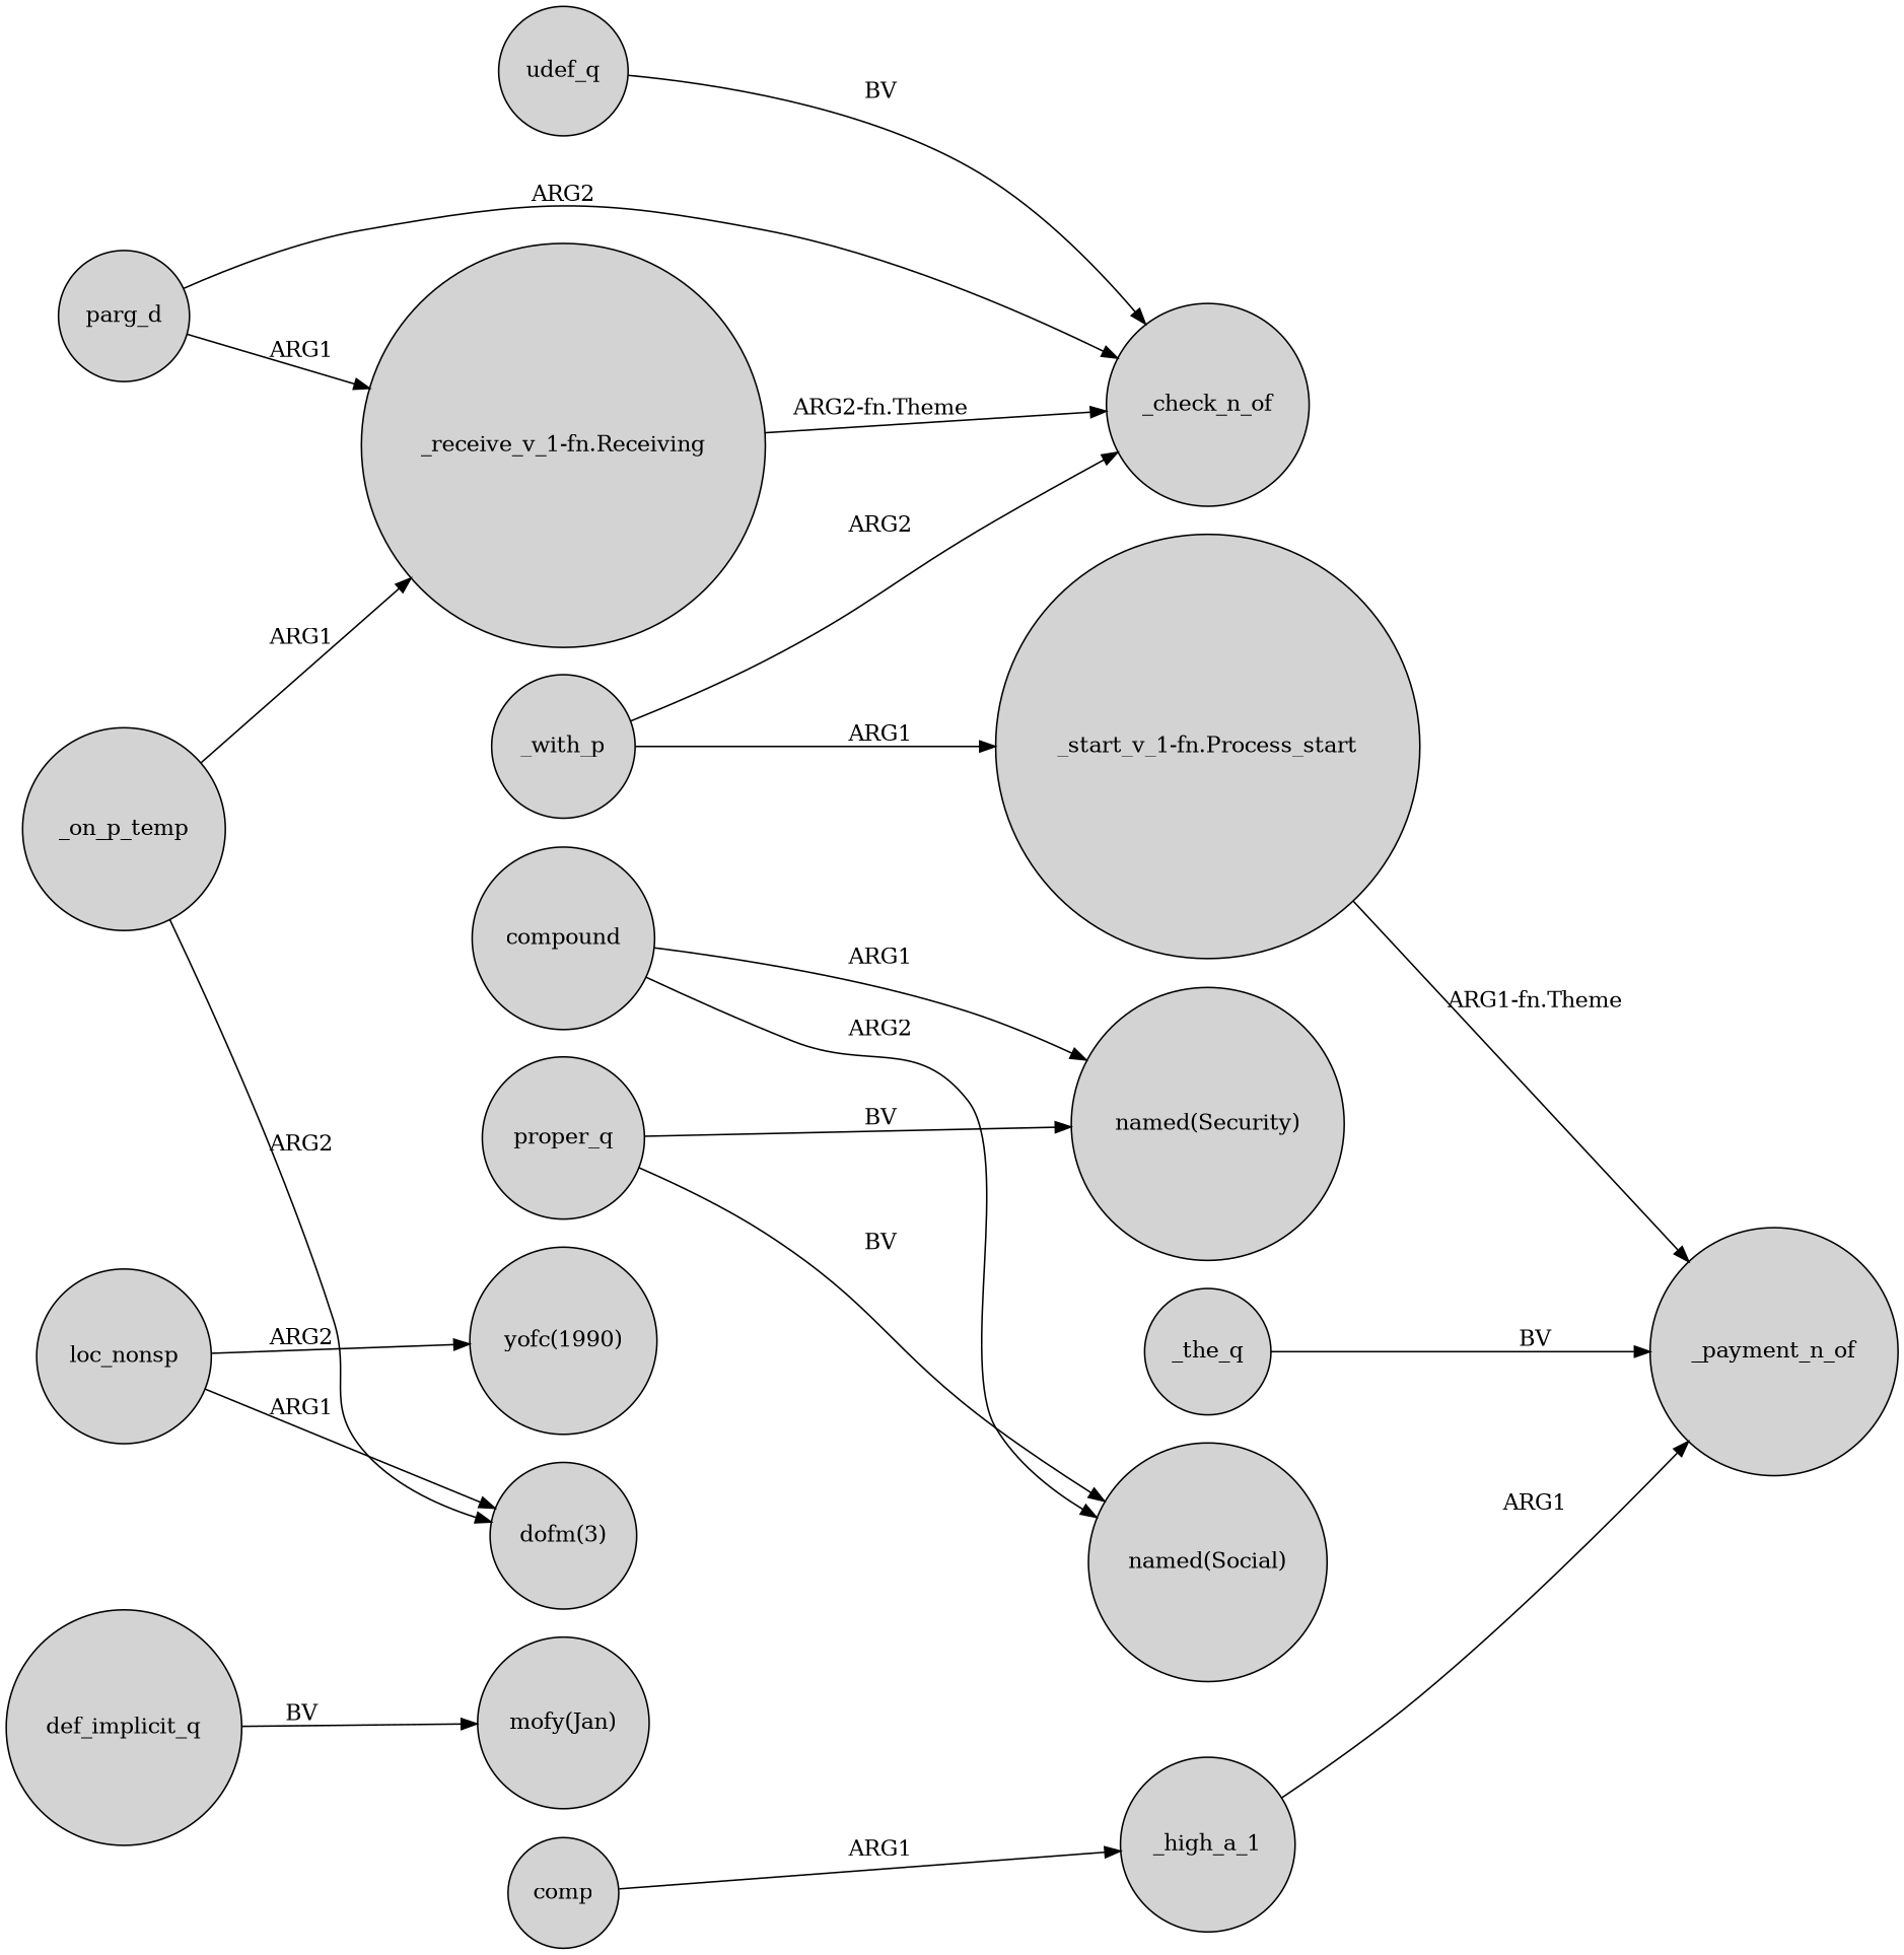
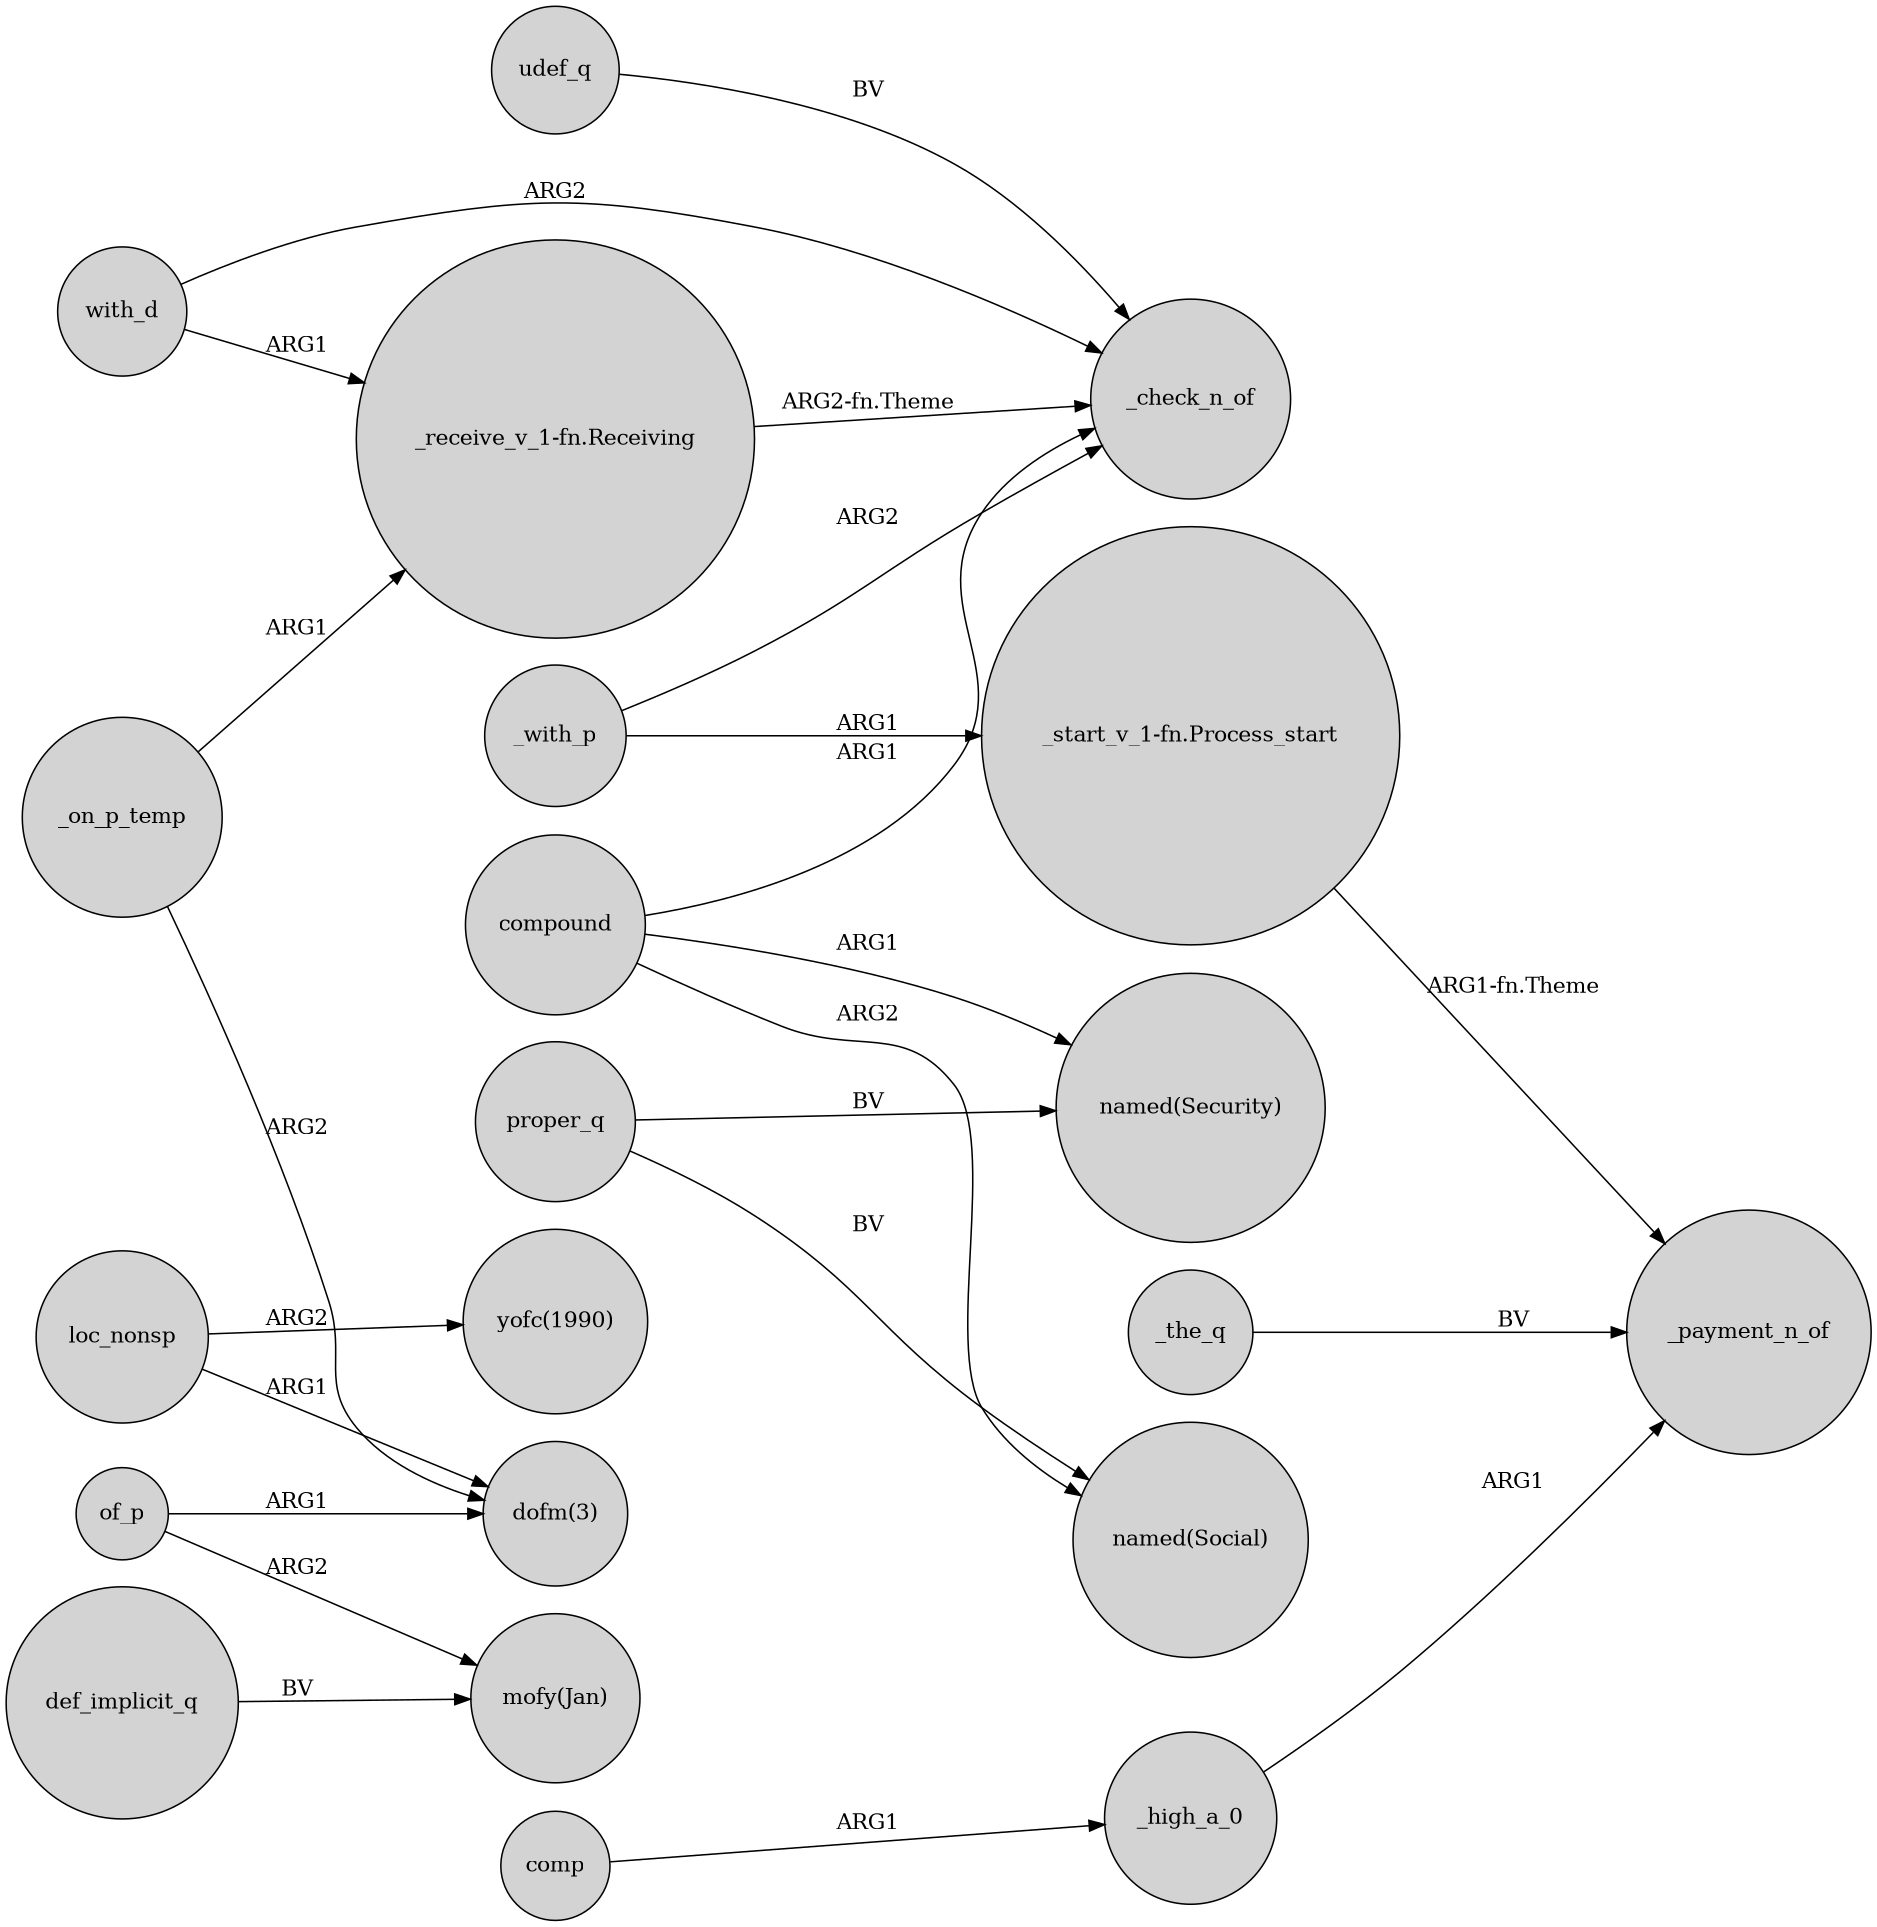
  digraph {
    rankdir=LR
    node [shape=circle style=filled]
    udef_q
    _check_n_of
    compound
    "named(Security)"
    "named(Social)"
    loc_nonsp
    "dofm(3)"
    "yofc(1990)"
    proper_q
-   parg_d
+   parg_d [label=with_d]
    "_receive_v_1-fn.Receiving"
    _the_q
    _payment_n_of
    comp
-   _high_a_1
+   _high_a_1 [label=_high_a_0]
    _with_p
    "_start_v_1-fn.Process_start"
    _on_p_temp
    def_implicit_q
    "mofy(Jan)"
+   of_p
    udef_q -> _check_n_of [label=BV]
+   compound -> _check_n_of [label=ARG1]
    compound -> "named(Security)" [label=ARG1]
    compound -> "named(Social)" [label=ARG2]
    loc_nonsp -> "dofm(3)" [label=ARG1]
    loc_nonsp -> "yofc(1990)" [label=ARG2]
    proper_q -> "named(Security)" [label=BV]
    proper_q -> "named(Social)" [label=BV]
    parg_d -> _check_n_of [label=ARG2]
    parg_d -> "_receive_v_1-fn.Receiving" [label=ARG1]
    "_receive_v_1-fn.Receiving" -> _check_n_of [label="ARG2-fn.Theme"]
    _the_q -> _payment_n_of [label=BV]
    comp -> _high_a_1 [label=ARG1]
    _high_a_1 -> _payment_n_of [label=ARG1]
    _with_p -> _check_n_of [label=ARG2]
    _with_p -> "_start_v_1-fn.Process_start" [label=ARG1]
    "_start_v_1-fn.Process_start" -> _payment_n_of [label="ARG1-fn.Theme"]
    _on_p_temp -> "dofm(3)" [label=ARG2]
    _on_p_temp -> "_receive_v_1-fn.Receiving" [label=ARG1]
    def_implicit_q -> "mofy(Jan)" [label=BV]
+   of_p -> "dofm(3)" [label=ARG1]
+   of_p -> "mofy(Jan)" [label=ARG2]
  }
